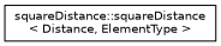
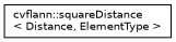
  digraph {
    rankdir=TB
-   n1 [color=black fillcolor=white fontname=Helvetica fontsize=10 height=0.2 label="squareDistance::squareDistance\l\< Distance, ElementType \>" shape=record style=filled width=0.4]
+   n1 [color=black fillcolor=white fontname=Helvetica fontsize=10 height=0.2 label="cvflann::squareDistance\l\< Distance, ElementType \>" shape=record style=filled width=0.4]
  }
